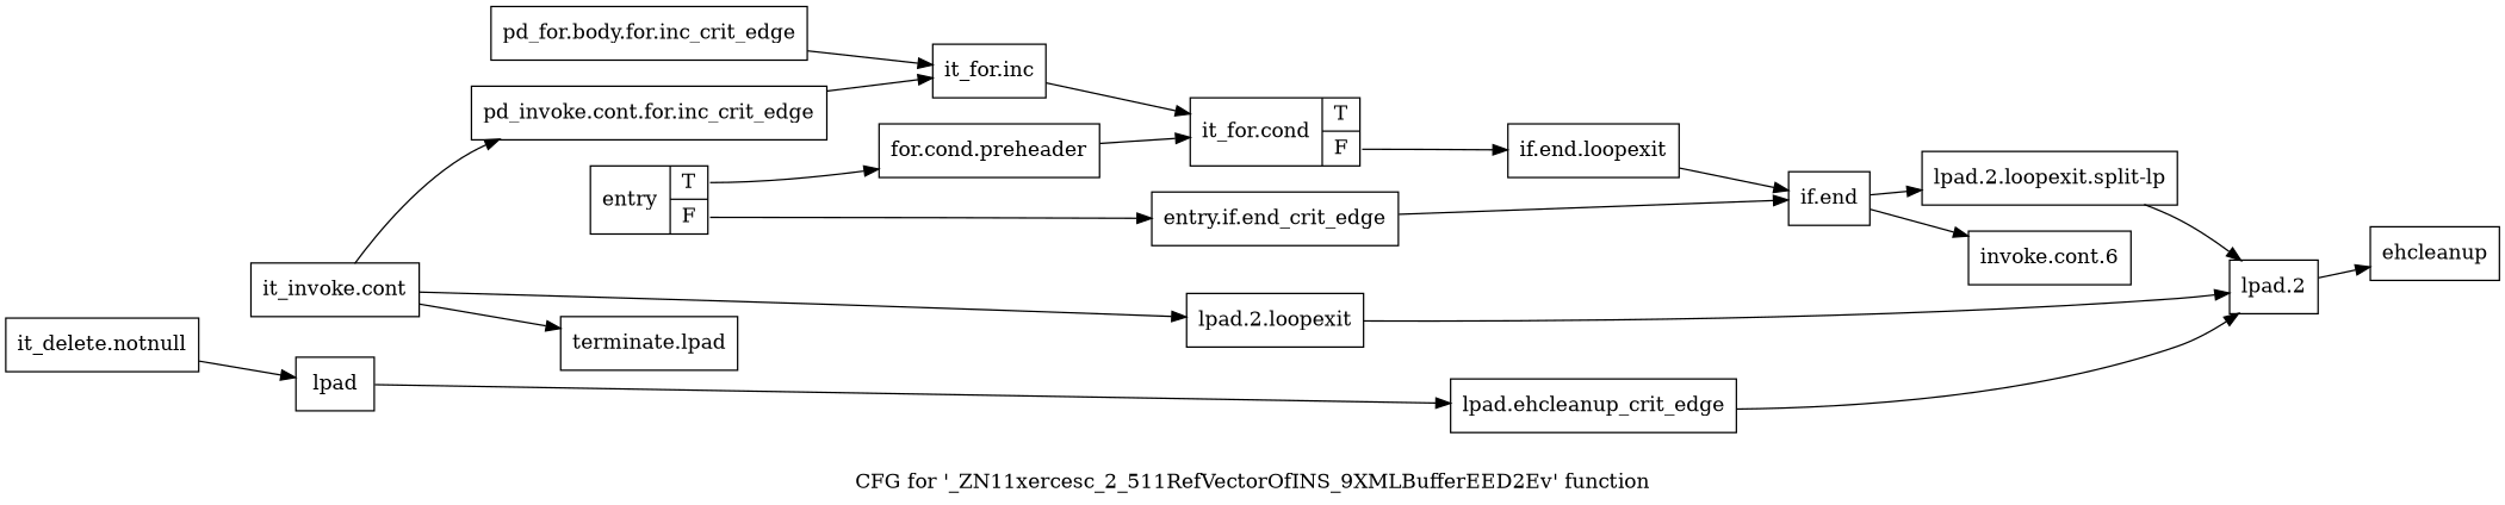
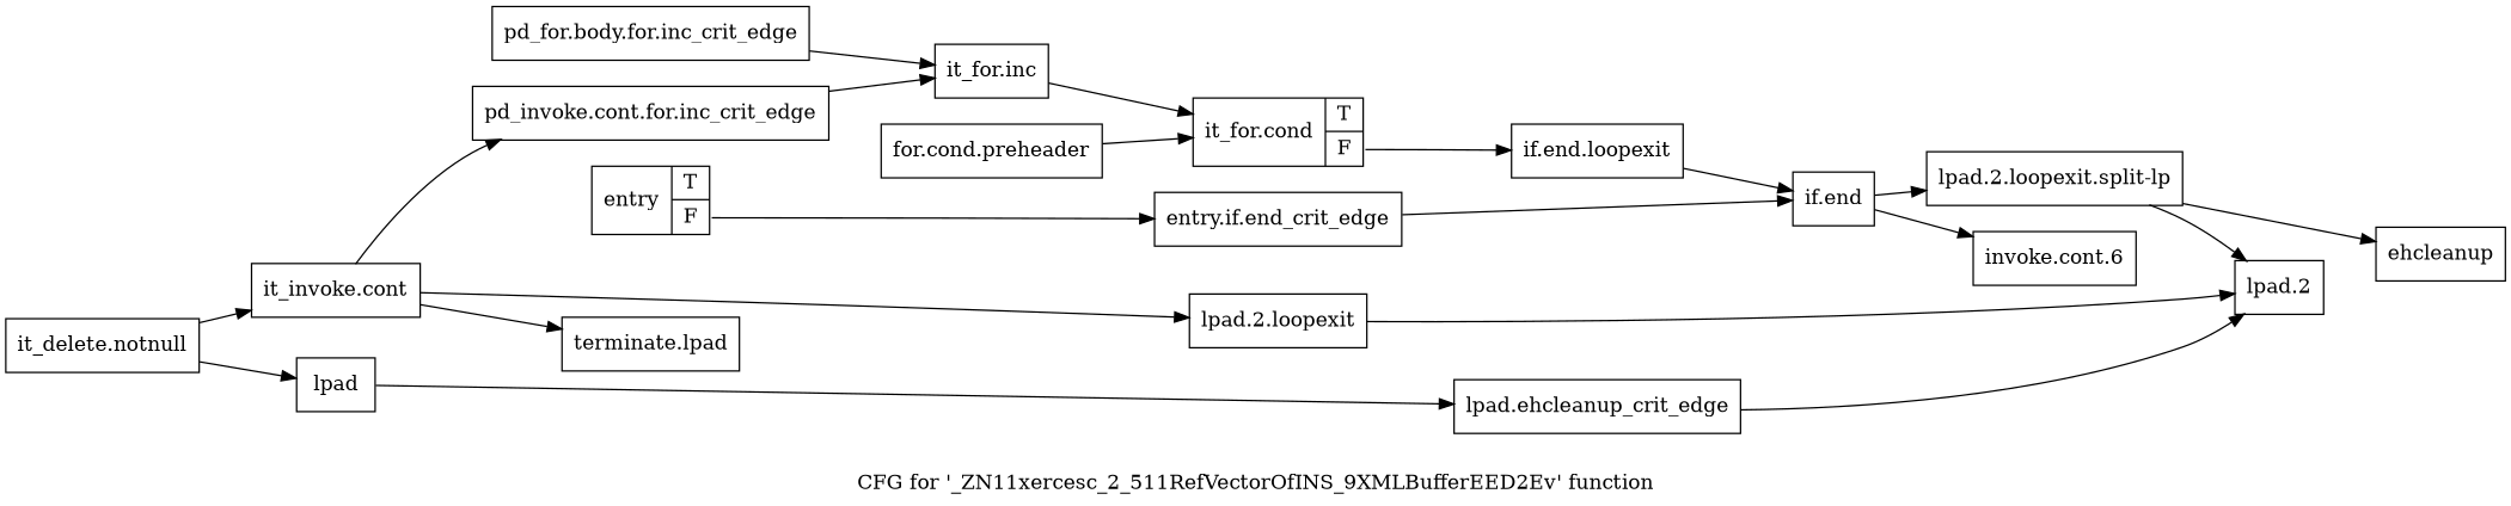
  digraph {
    label="CFG for '_ZN11xercesc_2_511RefVectorOfINS_9XMLBufferEED2Ev' function"
    rankdir=LR
    node [shape=record]
    n1 [label="{entry|{<s0>T|<s1>F}}"]
    n2 [label="{for.cond.preheader}"]
    n3 [label="{entry.if.end_crit_edge}"]
    n4 [label="{it_for.cond|{<s0>T|<s1>F}}"]
    n5 [label="{if.end}"]
    n6 [label="{if.end.loopexit}"]
    n7 [label="{lpad.2.loopexit.split-lp}"]
    n8 [label="{invoke.cont.6}"]
    n9 [label="{lpad.2}"]
    n10 [label="{pd_for.body.for.inc_crit_edge}"]
    n11 [label="{it_for.inc}"]
    n12 [label="{it_delete.notnull}"]
    n13 [label="{it_invoke.cont}"]
    n14 [label="{lpad}"]
    n15 [label="{pd_invoke.cont.for.inc_crit_edge}"]
    n16 [label="{lpad.2.loopexit}"]
    n17 [label="{terminate.lpad}"]
    n18 [label="{lpad.ehcleanup_crit_edge}"]
    n19 [label="{ehcleanup}"]
-   n1 -> n2 [tailport=s0]
    n1 -> n3 [tailport=s1]
    n2 -> n4
    n3 -> n5
    n4 -> n6 [tailport=s1]
    n5 -> n7
    n5 -> n8
    n6 -> n5
    n7 -> n9
-   n9 -> n19
+   n7 -> n19
    n10 -> n11
    n11 -> n4
+   n12 -> n13
    n12 -> n14
    n13 -> n15
    n13 -> n16
    n13 -> n17
    n14 -> n18
    n15 -> n11
    n16 -> n9
    n18 -> n9
  }
